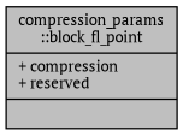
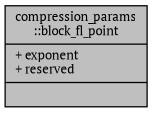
  digraph {
    fontname="PT Serif"
-   n1 [color=black fillcolor=grey75 fontcolor=black fontname="PT Serif" fontsize=10 height=0.2 label="{compression_params\l::block_fl_point\n|+ compression\l+ reserved\l|}" shape=record style=filled width=0.4]
+   n1 [color=black fillcolor=grey75 fontcolor=black fontname="PT Serif" fontsize=10 height=0.2 label="{compression_params\l::block_fl_point\n|+ exponent\l+ reserved\l|}" shape=record style=filled width=0.4]
  }
